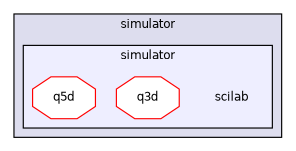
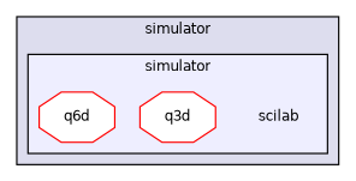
  digraph {
    compound=true
    fontname="DejaVu Sans"
    node [fontname="DejaVu Sans" fontsize=10 shape=octagon color=red fillcolor=white style=filled]
    n1 [label=scilab shape=plaintext color="" fillcolor="" style=""]
    n2 [label=q3d]
-   n3 [label=q5d]
+   n3 [label=q6d]
    subgraph cluster_1 {
      bgcolor="#ddddee"
      fontsize=10
      label=simulator
      pencolor=black
      subgraph cluster_2 {
        bgcolor="#eeeeff"
        fontsize=10
        pencolor=black
        n1
        n2
        n3
      }
    }
  }
